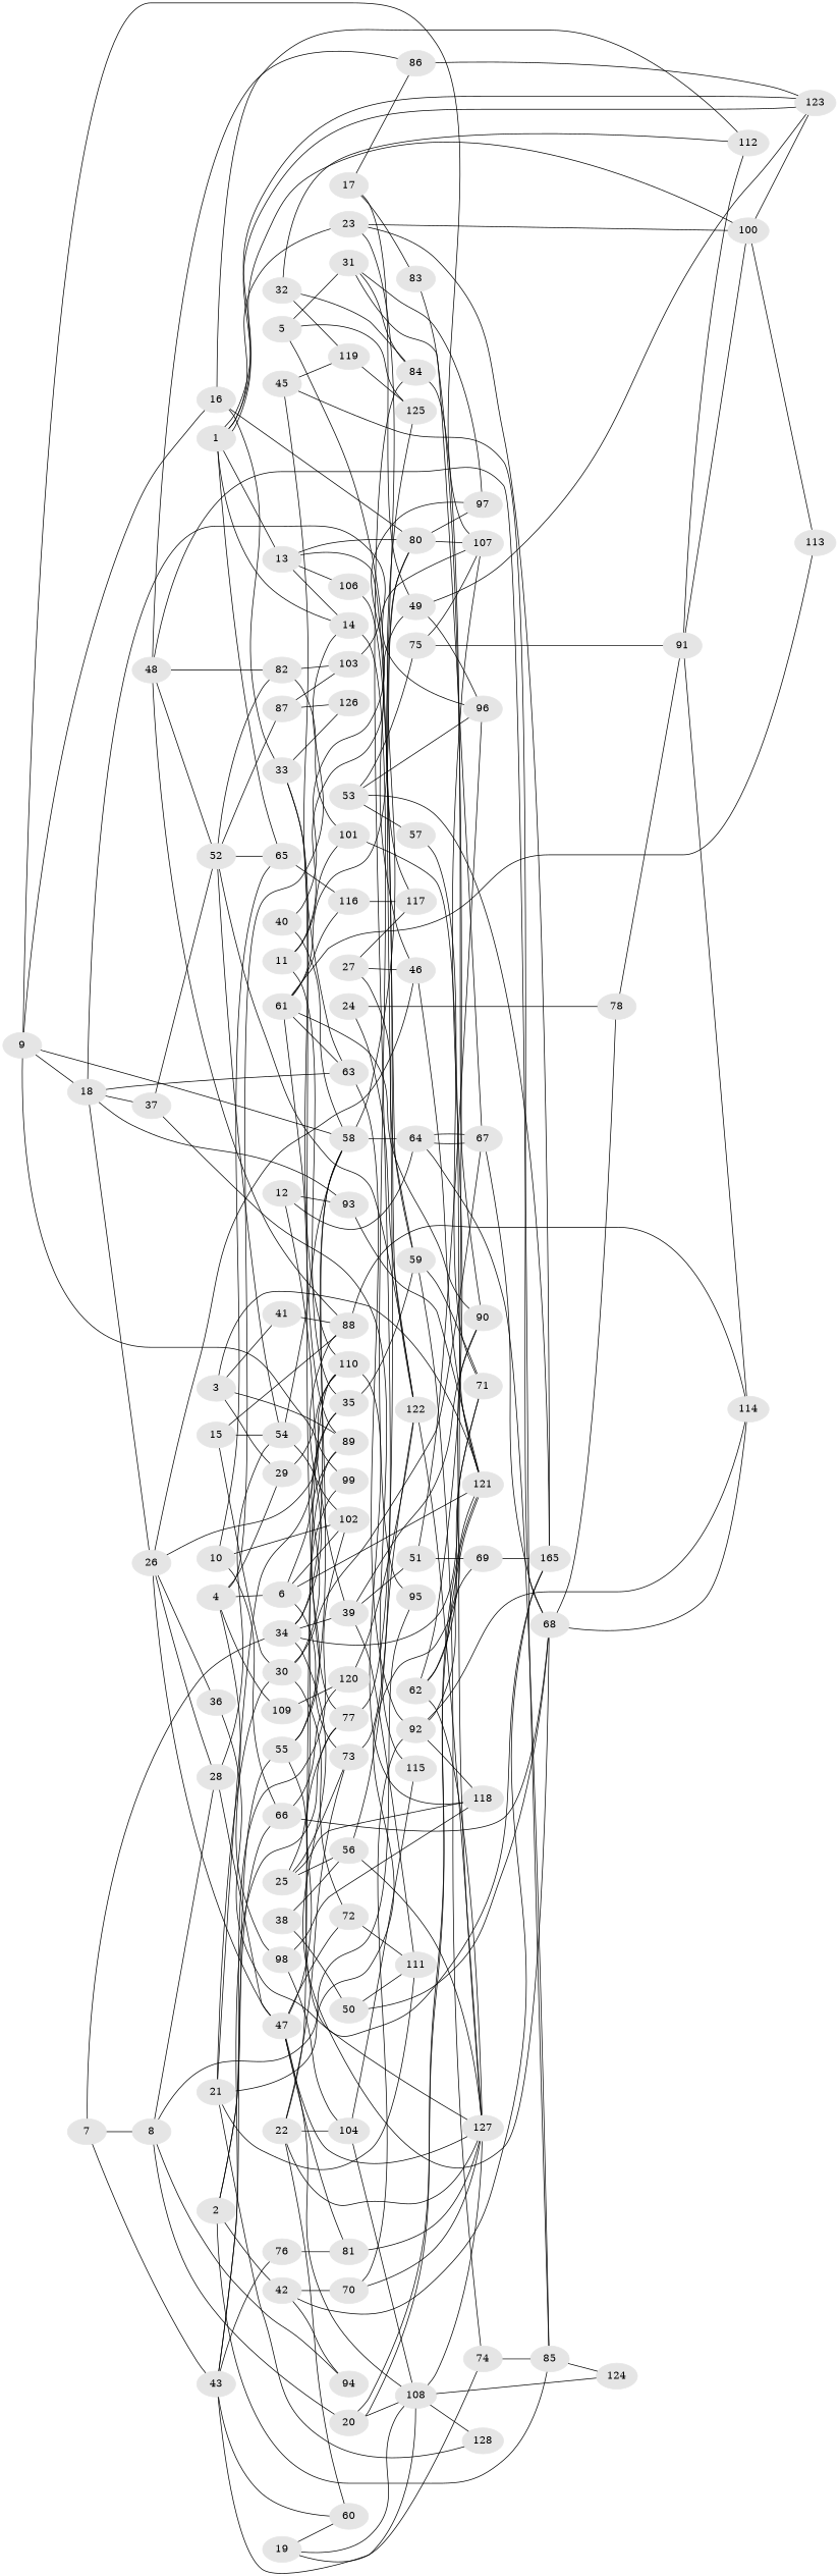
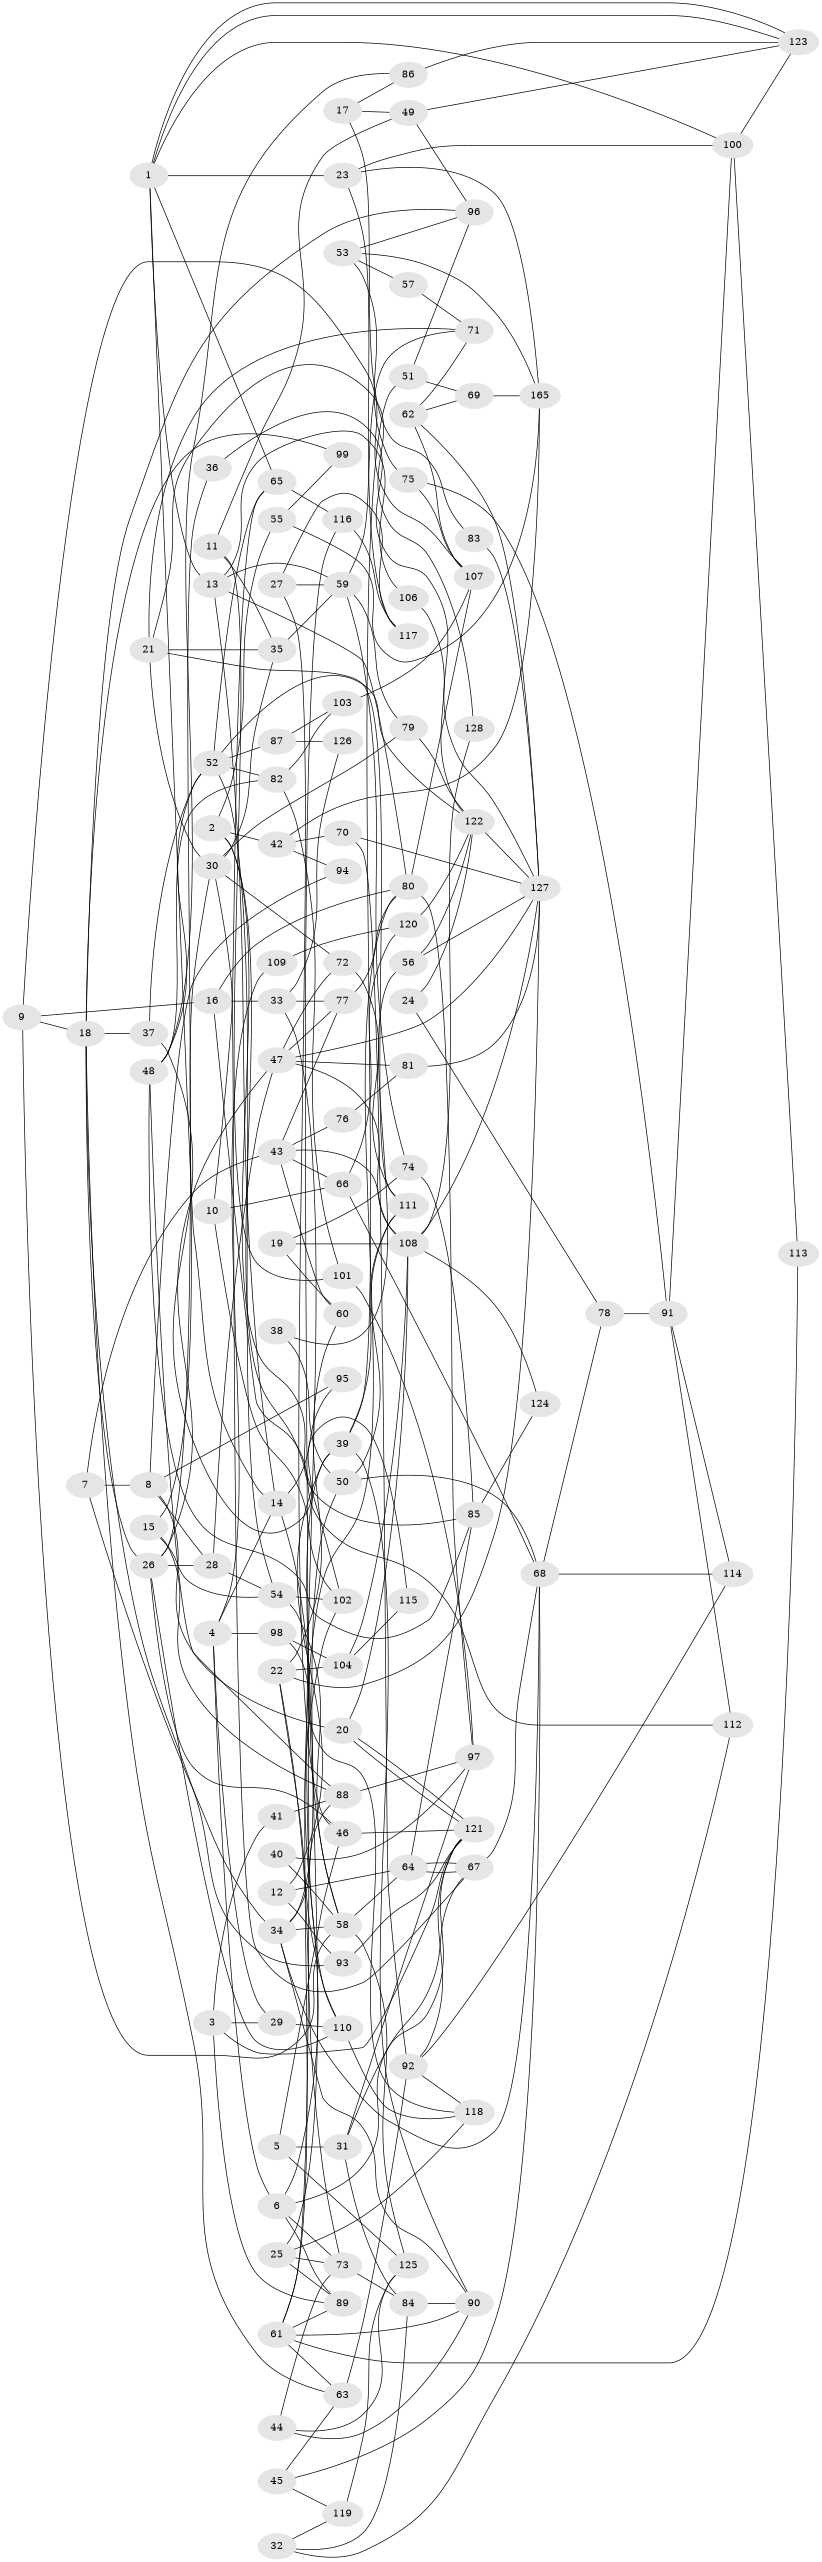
  graph {
    rankdir=LR
    node [color=gray90 style=filled]
    1
    13
    14
    23
    65
    100
    123
    59
    80
    106
    95
    n12 [label=165]
    117
    116
    113
    2
    42
    55
    85
    102
    94
    70
    58
    99
    124
    3
    29
    41
    89
    121
    110
    88
    4
    6
    98
    109
    73
    104
    118
    120
    5
    31
    46
    125
    67
    84
    97
    7
    8
    34
    43
    20
    28
    39
    68
    90
    66
    60
    108
    77
    76
    54
    47
    9
    16
    18
    107
    33
    112
    93
    26
    37
    63
    96
    64
    10
    11
    35
    49
    101
    12
    111
    51
    74
    71
+   79
    122
    15
    30
    72
    114
    126
    17
    83
    86
    127
    36
    52
    115
    92
    19
    128
    21
    22
    24
    78
    91
    25
    56
    81
    27
    32
    119
    82
    87
    38
    50
    69
    40
+   44
    45
    48
    103
    53
    57
    75
    62
    61
    1 -- 13
    1 -- 14
    1 -- 23
    1 -- 65
    1 -- 100
    1 -- 123
    1 -- 123
    13 -- 14
    13 -- 59
    13 -- 80
    13 -- 106
    14 -- 95
    23 -- 100
    23 -- n12
    23 -- 117
    65 -- 116
    100 -- 123
    100 -- 113
    59 -- 74
    59 -- 71
+   59 -- 79
    80 -- 97
    80 -- 107
    106 -- 122
    116 -- 117
    2 -- 42
    2 -- 55
    2 -- 85
    2 -- 102
    42 -- n12
    42 -- 94
    42 -- 70
    55 -- n12
-   55 -- 58
+   14 -- 58
    55 -- 99
    85 -- 124
    70 -- 127
    70 -- 92
    58 -- 125
    58 -- 64
    3 -- 29
    3 -- 41
    3 -- 89
    3 -- 121
    29 -- 110
    41 -- 88
    110 -- 118
-   88 -- 114
+   88 -- 97
    4 -- 14
    4 -- 29
    4 -- 6
    4 -- 98
    4 -- 109
    6 -- 102
    6 -- 89
    6 -- 121
    6 -- 73
    98 -- 104
    98 -- 118
    109 -- 120
    73 -- 84
    104 -- 108
    104 -- 115
    120 -- 122
    5 -- 31
    5 -- 46
    5 -- 125
    31 -- 67
    31 -- 84
    31 -- 97
    46 -- 121
    67 -- 68
    84 -- 90
    7 -- 8
    7 -- 34
    7 -- 43
    8 -- 95
    8 -- 94
    8 -- 20
    8 -- 28
    34 -- 58
    34 -- 88
    34 -- 39
    34 -- 68
    34 -- 90
    43 -- 66
    43 -- 60
    43 -- 108
    43 -- 77
    43 -- 76
    20 -- 121
    20 -- 121
    20 -- 108
    28 -- 54
    28 -- 47
    39 -- 90
    39 -- 111
    39 -- 51
    68 -- 114
    68 -- 78
    66 -- 120
    66 -- 68
    108 -- 124
    108 -- 127
    108 -- 128
    77 -- 80
    76 -- 81
    54 -- 102
    54 -- 58
    47 -- 108
    47 -- 77
    47 -- 72
    47 -- 127
    47 -- 81
    9 -- 58
-   9 -- 99
+   18 -- 99
    9 -- 16
    9 -- 18
    9 -- 107
    16 -- 80
    16 -- 33
    16 -- 112
    18 -- 93
    18 -- 26
    18 -- 37
    18 -- 63
    18 -- 96
    33 -- 110
    33 -- 77
    33 -- 126
    93 -- 121
    26 -- 110
    26 -- 46
    26 -- 28
    26 -- 47
    26 -- 36
    37 -- 52
    37 -- 115
    63 -- 92
    64 -- 85
    64 -- 67
    64 -- 67
    10 -- 65
    10 -- 102
    10 -- 66
    11 -- 35
    11 -- 49
    11 -- 101
    35 -- 59
    49 -- 123
    49 -- 96
-   101 -- 121
+   101 -- 97
    12 -- 39
    12 -- 93
    12 -- 64
    51 -- 96
    51 -- 69
    74 -- 85
+   79 -- 122
    122 -- 127
    15 -- 88
    15 -- 54
    15 -- 30
    30 -- 67
    30 -- 35
+   30 -- 79
    30 -- 72
    72 -- 111
    17 -- 49
    17 -- 83
    17 -- 86
    83 -- 127
    86 -- 123
    36 -- 127
    52 -- 65
    52 -- 54
    52 -- 122
    52 -- 82
    52 -- 87
    92 -- 121
    92 -- 118
    92 -- 114
    19 -- 60
    19 -- 108
    19 -- 74
    21 -- 35
    21 -- 111
    21 -- 71
    21 -- 30
    21 -- 128
    22 -- 110
    22 -- 73
    22 -- 104
    22 -- 60
    22 -- 127
    24 -- 122
    24 -- 78
    78 -- 91
    91 -- 100
    91 -- 112
    91 -- 114
    25 -- 89
    25 -- 73
    25 -- 118
-   25 -- 56
+   25 -- 50
    56 -- 122
    56 -- 127
    81 -- 127
    27 -- 59
    27 -- 117
    27 -- 46
    32 -- 84
    32 -- 112
    32 -- 119
    119 -- 125
    82 -- 101
    82 -- 103
    87 -- 126
    87 -- 103
    38 -- 56
    38 -- 50
    50 -- 68
    50 -- 111
    69 -- n12
    40 -- 58
    40 -- 97
+   44 -- 73
+   44 -- 125
+   44 -- 90
    45 -- 68
    45 -- 63
    45 -- 119
    48 -- 85
    48 -- 88
    48 -- 86
    48 -- 52
    48 -- 82
    103 -- 107
    53 -- n12
    53 -- 96
    53 -- 57
    53 -- 75
    57 -- 71
    75 -- 107
    75 -- 91
    62 -- 107
    62 -- 71
    62 -- 127
    62 -- 69
    61 -- 80
    61 -- 116
    61 -- 113
    61 -- 89
    61 -- 90
    61 -- 63
  }
